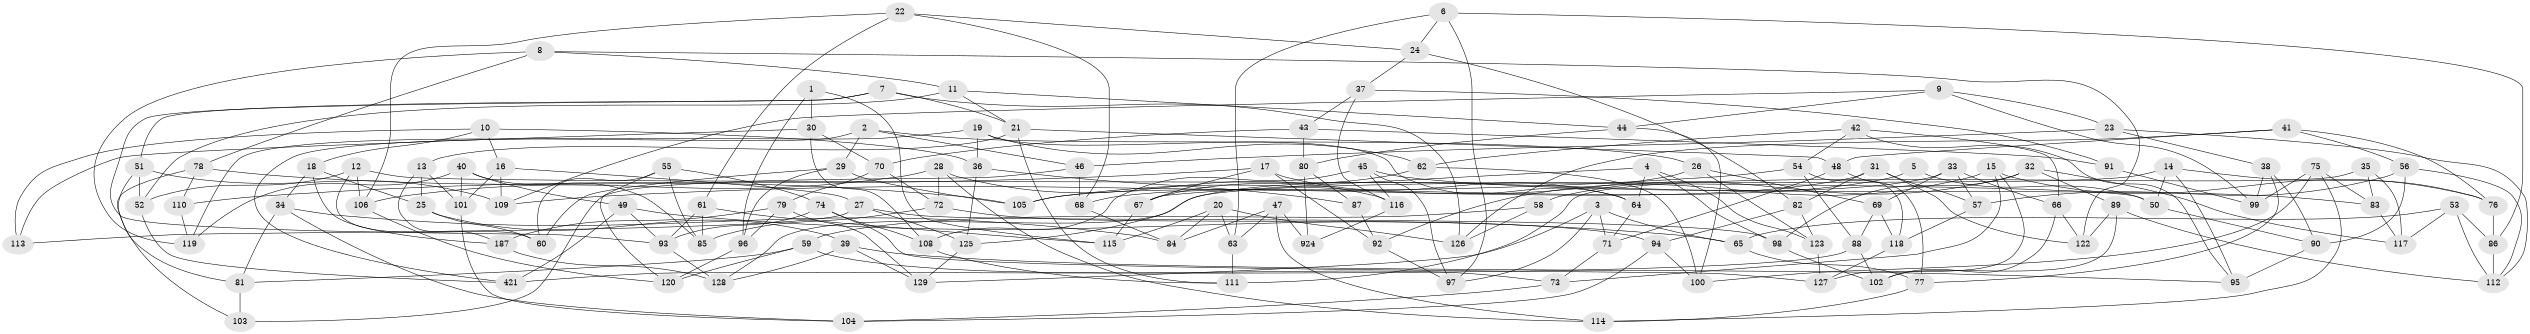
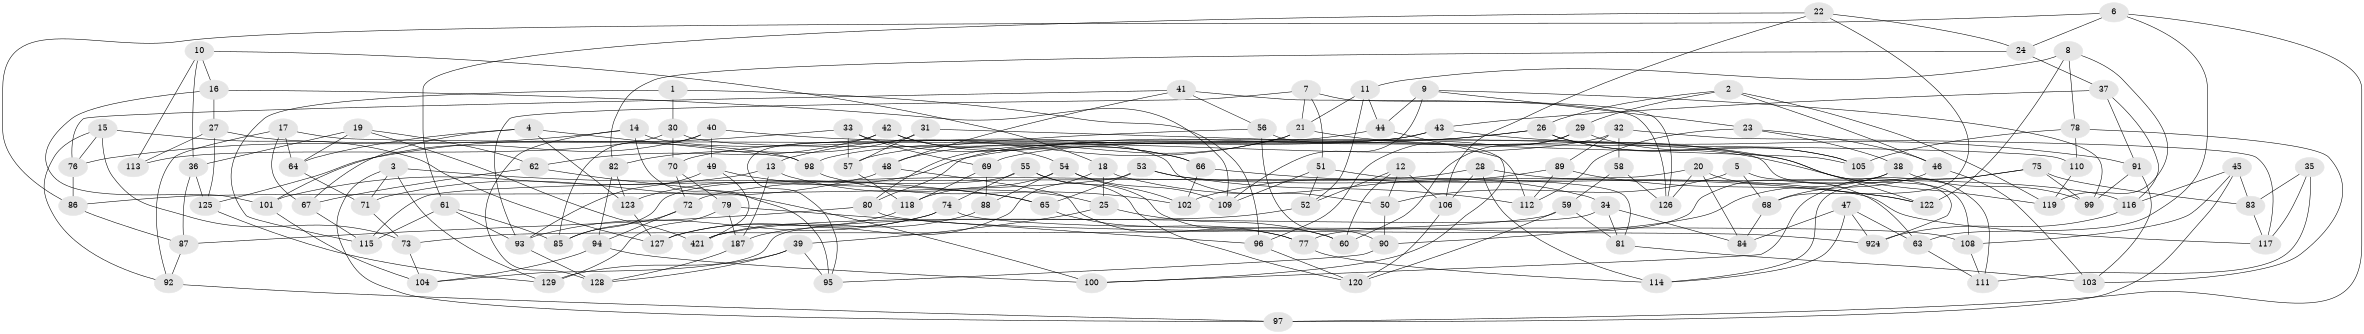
  graph {
    node [color=gray90 style=filled]
    1
    30
    96
    115
    113
    70
    108
    58
    126
    59
    120
    2
    26
    29
    46
    119
    123
    69
    105
    60
    68
    103
    3
    65
    71
    97
    129
    77
    73
    4
    64
    67
    98
    102
    127
    5
    50
    n38 [label=924]
    13
    25
    101
    n42 [label=187]
    90
    84
    6
    24
    63
    86
    37
    82
    111
    87
    7
    21
    51
    93
    48
    109
    52
    81
    128
    8
    11
    78
    122
    44
    110
    9
    23
    99
    38
    112
    80
    100
    10
    16
    18
    36
    27
    34
    125
    n82 [label=421]
    12
    106
    39
    104
    14
    76
    95
    15
    92
    17
    19
    62
    20
    22
    61
    85
    116
    43
    91
    94
    88
    118
    28
    72
    114
    79
    31
    57
    32
    89
    117
    33
    66
    35
    83
    40
    49
    41
    56
    42
    54
    45
    47
    53
    55
    74
    75
    1 -- 30
    1 -- 96
    1 -- 115
    30 -- 113
    30 -- 70
    30 -- 108
    96 -- 120
    70 -- 72
    70 -- 79
    108 -- 111
    58 -- 126
    58 -- 59
    59 -- 120
    59 -- 73
    59 -- 81
    2 -- 26
    2 -- 29
    2 -- 46
    2 -- 119
    26 -- 123
    26 -- 69
    26 -- 105
    29 -- 96
    29 -- 105
    29 -- 60
    46 -- 68
    46 -- 103
    123 -- 127
    69 -- 88
    69 -- 118
    68 -- 84
    3 -- 65
    3 -- 71
    3 -- 97
    3 -- 129
    65 -- 77
    71 -- 73
    77 -- 114
    73 -- 104
    4 -- 123
    4 -- 64
    4 -- 67
    4 -- 98
    64 -- 71
    67 -- 115
    98 -- 102
    5 -- 68
    5 -- 50
+   5 -- n38
    50 -- 90
    13 -- 25
    13 -- 101
    13 -- n42
    25 -- 60
    25 -- 39
    101 -- 104
    n42 -- 128
    90 -- 95
    6 -- 97
    6 -- 24
    6 -- 63
    6 -- 86
    24 -- 37
    24 -- 82
    63 -- 111
-   86 -- 112
+   86 -- 87
    37 -- 116
    37 -- 43
    37 -- 91
    82 -- 123
    82 -- 94
    87 -- 92
    7 -- 126
    7 -- 21
    7 -- 51
    7 -- 93
    21 -- 13
    21 -- 111
    21 -- 48
    51 -- 109
    51 -- 52
    51 -- 81
    93 -- 128
    48 -- 71
    48 -- 77
    52 -- n82
    81 -- 103
    8 -- 119
    8 -- 11
    8 -- 78
    8 -- 122
    11 -- 21
    11 -- 52
    11 -- 44
    78 -- 105
    78 -- 103
    78 -- 110
    44 -- 80
    44 -- 100
    110 -- 119
    9 -- 109
    9 -- 44
    9 -- 23
    9 -- 99
    23 -- 46
    23 -- 38
    23 -- 112
    38 -- 77
    38 -- 90
    38 -- 99
    80 -- n38
    80 -- 87
    10 -- 113
    10 -- 16
    10 -- 18
    10 -- 36
    16 -- 101
    16 -- 109
    16 -- 27
    18 -- 25
    18 -- n42
    18 -- 34
    36 -- 87
    36 -- 125
    27 -- 113
    27 -- 98
    27 -- 125
    34 -- 84
    34 -- 81
    34 -- 104
    125 -- 129
    12 -- 60
    12 -- 50
    12 -- 52
    12 -- 106
    106 -- 120
    39 -- 129
    39 -- 128
    39 -- 95
    14 -- 50
    14 -- 128
    14 -- 76
    14 -- 95
    76 -- 86
    15 -- 73
    15 -- 127
    15 -- 76
    15 -- 92
    92 -- 97
    17 -- 64
    17 -- 67
    17 -- 110
    17 -- 92
    19 -- 64
    19 -- 36
    19 -- n82
    19 -- 62
    62 -- 67
    62 -- 100
    20 -- 115
    20 -- 126
    20 -- 84
    20 -- 63
    22 -- 68
    22 -- 24
    22 -- 106
    22 -- 61
    61 -- 115
    61 -- 93
    61 -- 85
    116 -- n38
    43 -- 70
    43 -- 80
    43 -- 91
+   91 -- 103
    91 -- 99
    94 -- 100
    94 -- 104
-   88 -- 102
+   54 -- 102
    88 -- n82
    118 -- 127
    28 -- 106
    28 -- 116
    28 -- 72
    28 -- 114
    72 -- 85
    72 -- 94
    79 -- 96
    79 -- 129
    79 -- n42
    31 -- 105
    31 -- 82
-   31 -- 122
+   26 -- 122
    31 -- 57
    57 -- 118
    32 -- 58
    32 -- 98
    32 -- 89
    32 -- 117
    89 -- 102
    89 -- 122
    89 -- 112
    33 -- 69
    33 -- 125
    33 -- 57
    33 -- 66
    66 -- 102
    66 -- 122
    35 -- 111
    35 -- 117
    35 -- 83
    83 -- 117
    40 -- 119
    40 -- 101
    40 -- 85
    40 -- 49
    49 -- 65
    49 -- 93
    49 -- n82
    41 -- 126
    41 -- 48
    41 -- 76
    41 -- 56
    56 -- 90
    56 -- 112
    56 -- 57
    42 -- 95
    42 -- 62
    42 -- 66
    42 -- 54
    54 -- 109
    54 -- 88
    54 -- 118
    45 -- 108
    45 -- 97
    45 -- 116
    45 -- 83
    47 -- n38
    47 -- 84
    47 -- 63
    47 -- 114
    53 -- 65
    53 -- 86
    53 -- 112
    53 -- 117
    55 -- 120
    55 -- 60
    55 -- 85
    55 -- 74
    74 -- 108
    74 -- 127
    74 -- 93
    75 -- 99
    75 -- 100
    75 -- 114
    75 -- 83
  }
